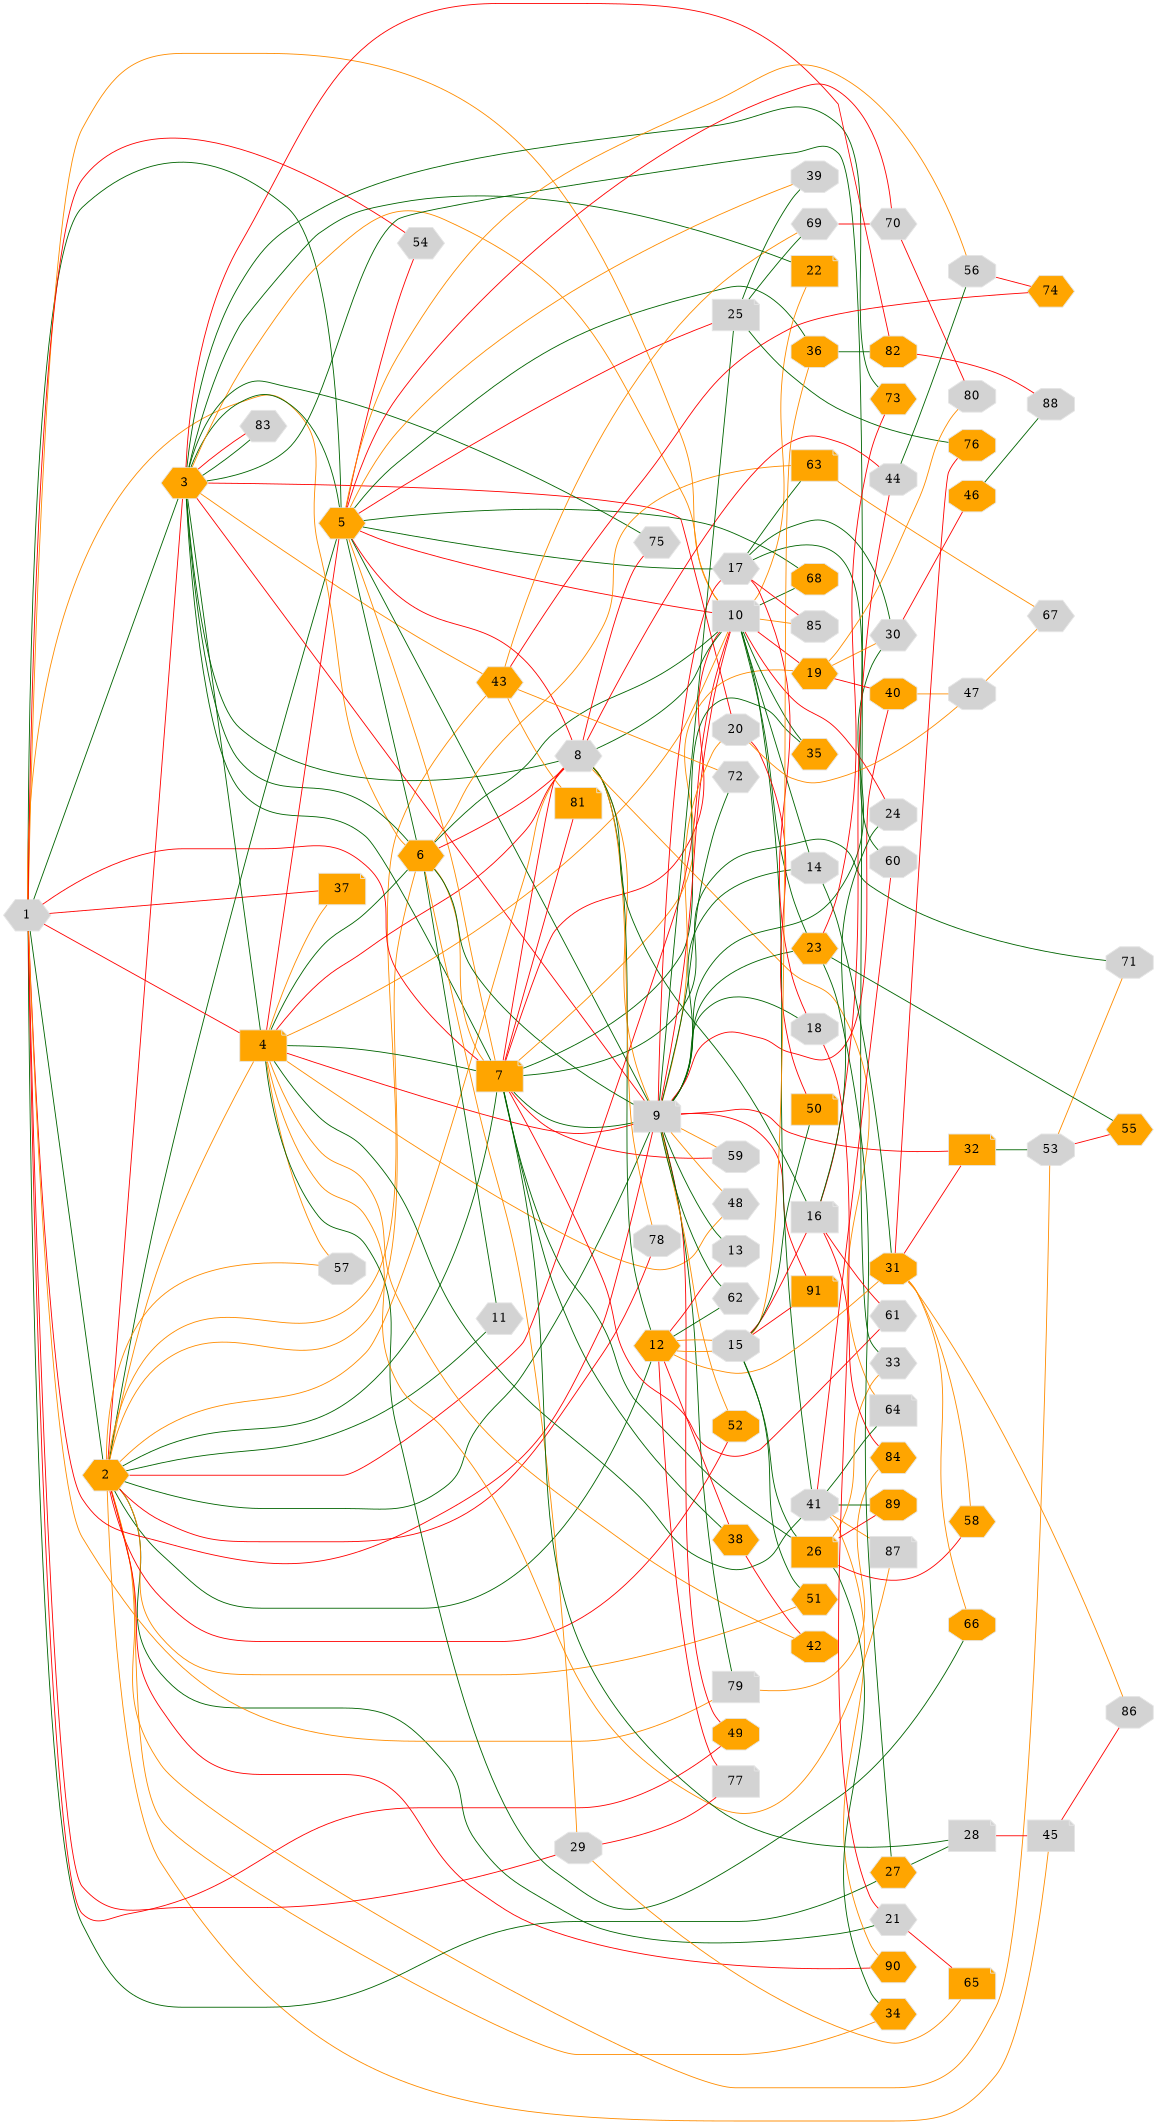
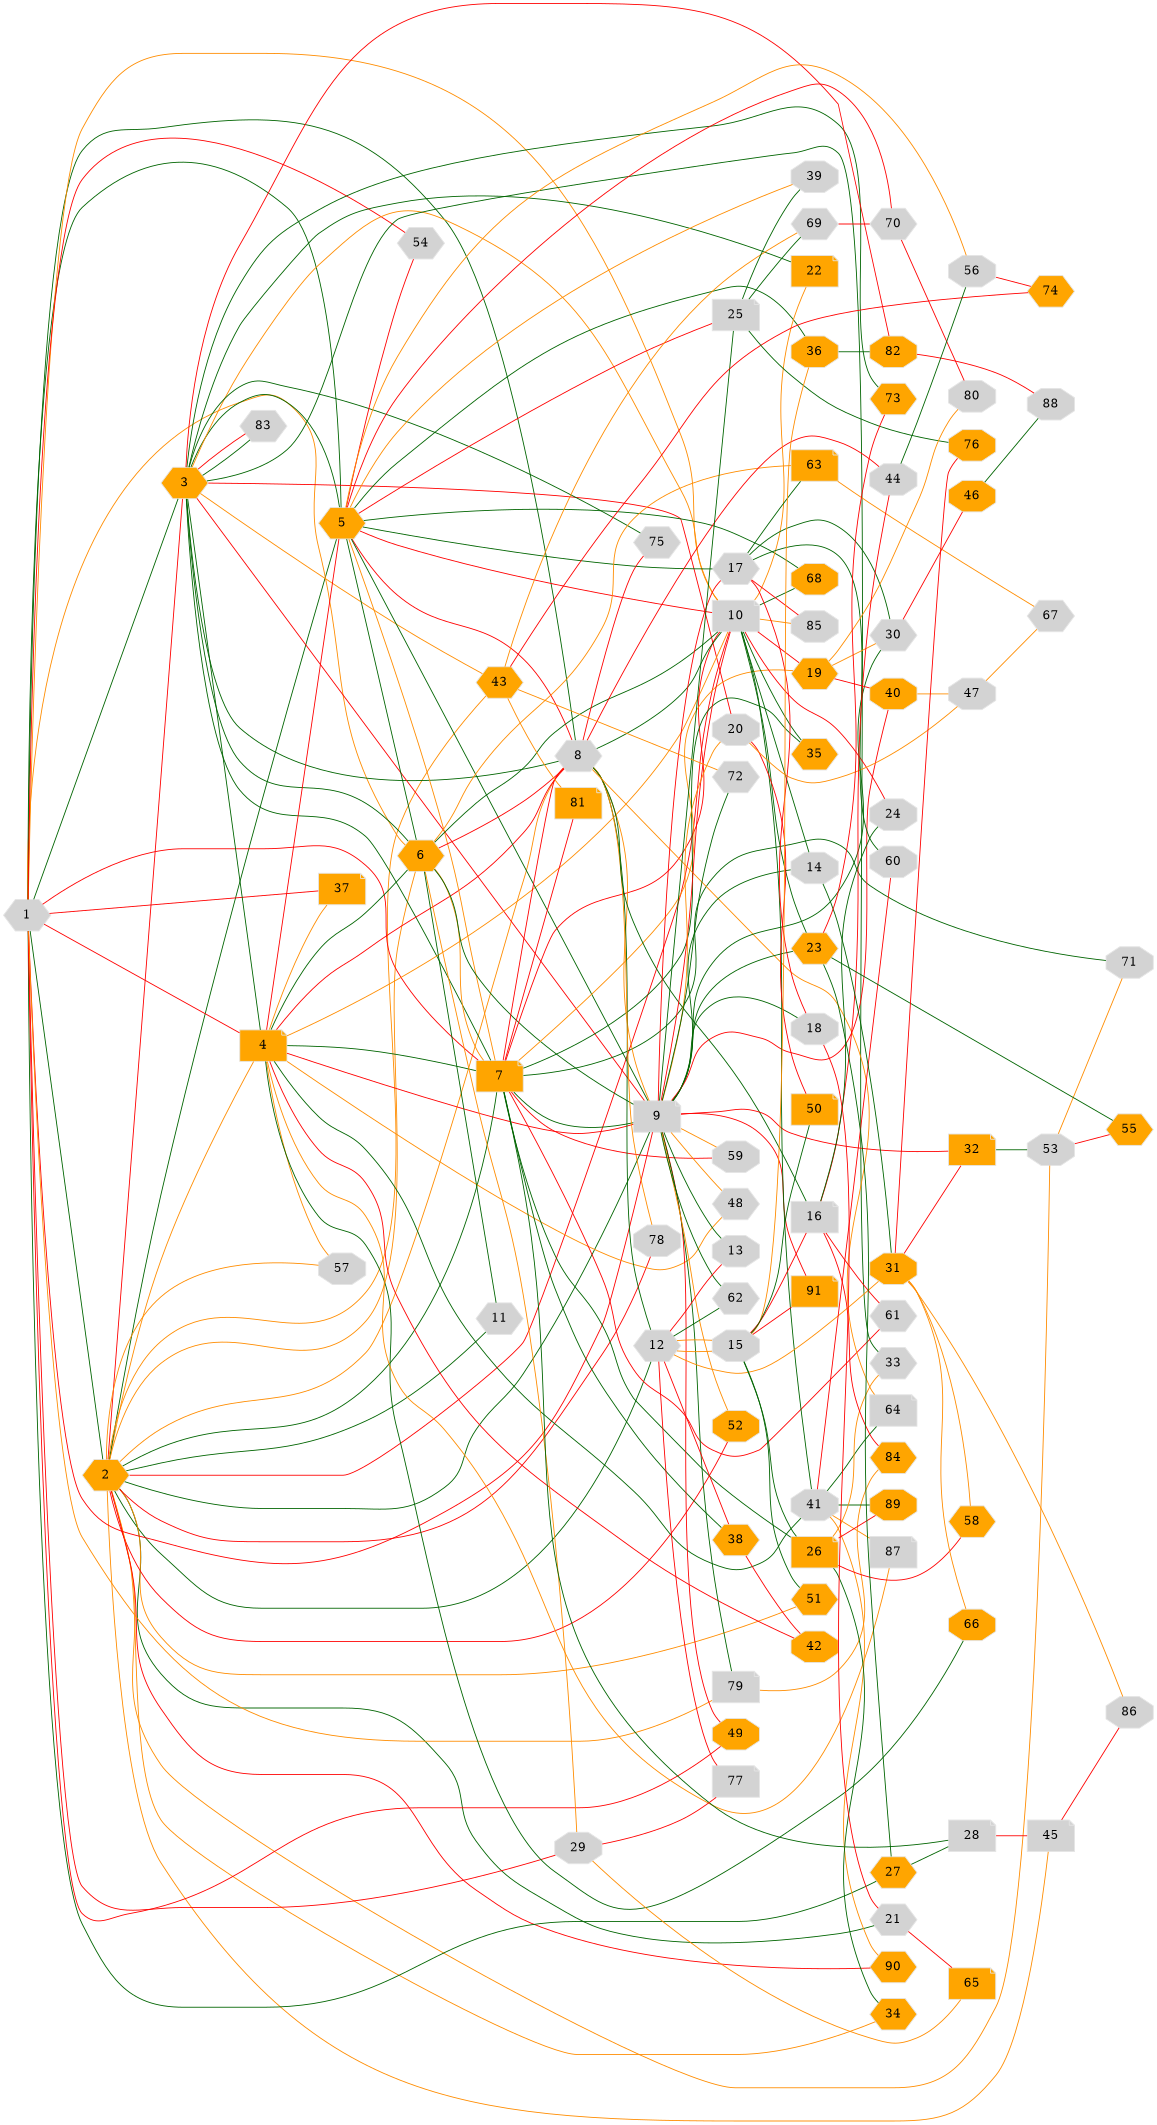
  graph {
    rankdir=LR
    node [color=gray90 fillcolor=lightgrey shape=hexagon style=filled]
    edge [color=darkgreen]
    2 [fillcolor=orange]
    1
    3 [fillcolor=orange]
    4 [fillcolor=orange shape=note]
    5 [fillcolor=orange]
    6 [fillcolor=orange]
    7 [fillcolor=orange shape=note]
    8
    9 [shape=note]
    10 [shape=note]
    27 [fillcolor=orange]
    29 [shape=octagon]
    37 [fillcolor=orange shape=note]
    49 [fillcolor=orange shape=octagon]
    54
    79 [shape=note]
    11
-   12 [fillcolor=orange]
+   12
    21
    34 [fillcolor=orange]
    43 [fillcolor=orange]
    45 [shape=note]
    51 [fillcolor=orange]
    52 [fillcolor=orange shape=octagon]
    53 [shape=octagon]
    57 [shape=octagon]
    78 [shape=octagon]
    90 [fillcolor=orange]
    20 [shape=octagon]
    22 [fillcolor=orange shape=note]
    33
    73 [fillcolor=orange]
    75
    82 [fillcolor=orange shape=octagon]
    83
    41 [shape=octagon]
    42 [fillcolor=orange shape=octagon]
    48
    66 [fillcolor=orange shape=octagon]
    87 [shape=note]
    17
    25 [shape=note]
    36 [fillcolor=orange shape=octagon]
    39 [shape=octagon]
    56 [shape=octagon]
    68 [fillcolor=orange shape=octagon]
    70
    63 [fillcolor=orange shape=note]
    19 [fillcolor=orange]
    26 [fillcolor=orange shape=note]
    28 [shape=note]
    35 [fillcolor=orange]
    38 [fillcolor=orange]
    59 [shape=octagon]
    61
    71 [shape=octagon]
    81 [fillcolor=orange shape=note]
    16 [shape=note]
    44 [shape=octagon]
    64 [shape=note]
    13 [shape=octagon]
    14 [shape=octagon]
    18 [shape=octagon]
    23 [fillcolor=orange]
    32 [fillcolor=orange shape=note]
    40 [fillcolor=orange shape=octagon]
    62
    72
    91 [fillcolor=orange shape=note]
    30
    24 [shape=octagon]
    85 [shape=octagon]
    77 [shape=note]
    65 [fillcolor=orange shape=note]
    84 [fillcolor=orange]
    15 [shape=octagon]
    31 [fillcolor=orange shape=octagon]
    69
    74 [fillcolor=orange]
    86 [shape=octagon]
    55 [fillcolor=orange]
    50 [fillcolor=orange shape=note]
    47 [shape=octagon]
    88 [shape=octagon]
    60 [shape=octagon]
    89 [fillcolor=orange shape=octagon]
    76 [fillcolor=orange shape=octagon]
    80 [shape=octagon]
    67
    58 [fillcolor=orange]
    46 [fillcolor=orange shape=octagon]
    2 -- 3 [color=red]
    2 -- 4 [color=darkorange]
    2 -- 5
    2 -- 6 [color=darkorange]
    2 -- 7
    2 -- 8 [color=darkorange]
    2 -- 9
    2 -- 10 [color=red]
    2 -- 11
    2 -- 12
    2 -- 21
    2 -- 34 [color=darkorange]
    2 -- 43 [color=darkorange]
    2 -- 45 [color=darkorange]
    2 -- 51 [color=darkorange]
    2 -- 52 [color=red]
    2 -- 53 [color=darkorange]
    2 -- 57 [color=darkorange]
    2 -- 78 [color=red]
    2 -- 90 [color=red]
    1 -- 2
    1 -- 3
    1 -- 4 [color=red]
    1 -- 5
    1 -- 6 [color=darkorange]
    1 -- 7 [color=red]
+   1 -- 8
    1 -- 9 [color=red]
    1 -- 10 [color=darkorange]
    1 -- 27
    1 -- 29 [color=red]
    1 -- 37 [color=red]
    1 -- 49 [color=red]
    1 -- 54 [color=red]
    1 -- 79 [color=darkorange]
    3 -- 4
    3 -- 5
    3 -- 6
    3 -- 7
    3 -- 8
    3 -- 9 [color=red]
    3 -- 10 [color=darkorange]
    3 -- 43 [color=darkorange]
    3 -- 20 [color=red]
    3 -- 22
    3 -- 33
    3 -- 73
    3 -- 75
    3 -- 82 [color=red]
    3 -- 83
    3 -- 83 [color=red]
    4 -- 5 [color=red]
    4 -- 6
    4 -- 7
    4 -- 8 [color=red]
    4 -- 9 [color=red]
    4 -- 10 [color=darkorange]
    4 -- 37 [color=darkorange]
    4 -- 57 [color=darkorange]
    4 -- 41
-   4 -- 42 [color=darkorange]
+   4 -- 42 [color=red]
    4 -- 48 [color=darkorange]
    4 -- 66
    4 -- 87 [color=darkorange]
    5 -- 6
    5 -- 7 [color=darkorange]
    5 -- 8 [color=red]
    5 -- 9
    5 -- 10 [color=red]
    5 -- 54 [color=red]
    5 -- 17
    5 -- 25 [color=red]
    5 -- 36
    5 -- 39 [color=darkorange]
    5 -- 56 [color=darkorange]
    5 -- 68
    5 -- 70 [color=red]
    6 -- 7 [color=darkorange]
    6 -- 8 [color=red]
    6 -- 9
    6 -- 10
    6 -- 29 [color=darkorange]
    6 -- 11
    6 -- 63 [color=darkorange]
    7 -- 8 [color=red]
    7 -- 9
    7 -- 10 [color=red]
    7 -- 19 [color=darkorange]
    7 -- 26
    7 -- 28
    7 -- 35
    7 -- 38
    7 -- 59 [color=red]
    7 -- 61 [color=red]
    7 -- 71
    7 -- 81 [color=red]
    8 -- 9 [color=darkorange]
    8 -- 10
    8 -- 12
    8 -- 78 [color=darkorange]
    8 -- 75 [color=red]
    8 -- 16
    8 -- 44 [color=red]
    8 -- 64 [color=darkorange]
    9 -- 10 [color=red]
    9 -- 49 [color=red]
    9 -- 79
    9 -- 52 [color=darkorange]
    9 -- 20 [color=darkorange]
    9 -- 48 [color=darkorange]
    9 -- 17 [color=red]
    9 -- 25
    9 -- 59 [color=darkorange]
    9 -- 13
    9 -- 14
    9 -- 18
    9 -- 23
    9 -- 32 [color=red]
    9 -- 40 [color=red]
    9 -- 62
    9 -- 72
    9 -- 91 [color=red]
    9 -- 30
    10 -- 22 [color=darkorange]
    10 -- 41
    10 -- 68
    10 -- 19 [color=red]
    10 -- 35
    10 -- 14
    10 -- 23
    10 -- 24 [color=red]
    10 -- 85 [color=darkorange]
    27 -- 28
    29 -- 77 [color=red]
    29 -- 65 [color=darkorange]
    79 -- 84 [color=darkorange]
    12 -- 38 [color=red]
    12 -- 13 [color=red]
    12 -- 62
    12 -- 77 [color=red]
    12 -- 15 [color=darkorange]
    12 -- 15 [color=darkorange]
    12 -- 31 [color=darkorange]
    21 -- 65 [color=red]
    43 -- 81 [color=darkorange]
    43 -- 72 [color=darkorange]
    43 -- 69 [color=darkorange]
    43 -- 74 [color=red]
    45 -- 86 [color=red]
    53 -- 71 [color=darkorange]
    53 -- 55 [color=red]
    20 -- 50 [color=red]
    20 -- 47 [color=darkorange]
    82 -- 88 [color=red]
    41 -- 90 [color=darkorange]
    41 -- 87 [color=darkorange]
    41 -- 64
    41 -- 60 [color=red]
    41 -- 89
    17 -- 63
    17 -- 18 [color=red]
    17 -- 30
    17 -- 85 [color=red]
    17 -- 60
    25 -- 39
    25 -- 69
    25 -- 76
    36 -- 82
    56 -- 74 [color=red]
    70 -- 80 [color=red]
    63 -- 67 [color=darkorange]
    19 -- 40 [color=red]
    19 -- 30 [color=darkorange]
    19 -- 80 [color=darkorange]
    26 -- 34
    26 -- 33 [color=darkorange]
    26 -- 89 [color=red]
    26 -- 58 [color=red]
    28 -- 45 [color=red]
    38 -- 42 [color=red]
    16 -- 61 [color=red]
    16 -- 44 [color=red]
    16 -- 24
    16 -- 84 [color=red]
    44 -- 56
    14 -- 31
    18 -- 21 [color=red]
    23 -- 27
    23 -- 73 [color=red]
    23 -- 55
    32 -- 53
    40 -- 47 [color=darkorange]
    30 -- 46 [color=red]
    15 -- 51
    15 -- 36 [color=darkorange]
    15 -- 26
    15 -- 16 [color=red]
    15 -- 91 [color=red]
    15 -- 50
    31 -- 66 [color=darkorange]
    31 -- 32 [color=red]
    31 -- 86 [color=darkorange]
    31 -- 76 [color=red]
    31 -- 58 [color=darkorange]
    69 -- 70 [color=red]
    47 -- 67 [color=darkorange]
    46 -- 88
  }
